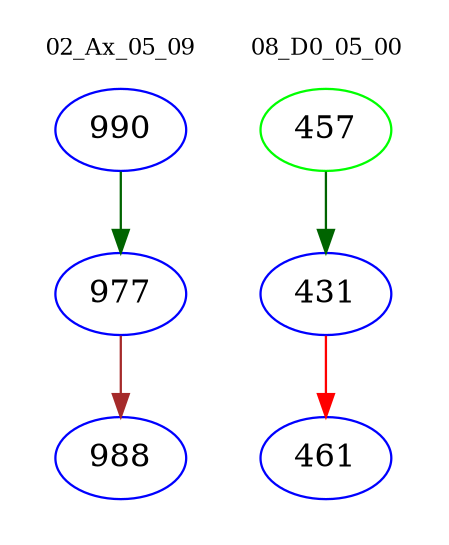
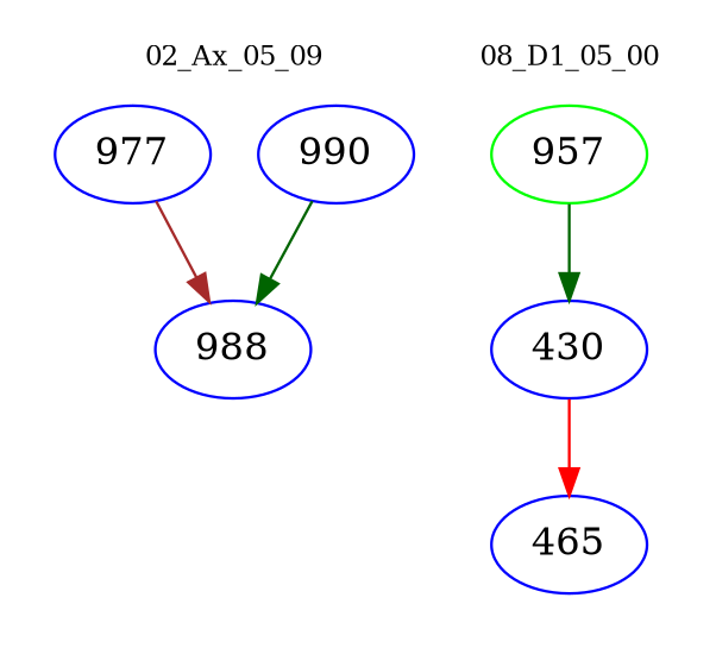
  digraph {
    node [color=blue]
    edge [color=darkgreen]
    n1 [label=990]
    n2 [label=977]
    n3 [label=988]
-   n4 [color=green label=457]
-   n5 [label=431]
-   n6 [label=461]
+   n4 [color=green label=957]
+   n5 [label=430]
+   n6 [label=465]
    subgraph cluster_1 {
      color=white
      fontsize=10
      label="02_Ax_05_09"
      n1
      n2
      n3
    }
    subgraph cluster_2 {
      color=white
      fontsize=10
-     label="08_D0_05_00"
+     label="08_D1_05_00"
      n4
      n5
      n6
    }
-   n1 -> n2
+   n1 -> n3
    n2 -> n3 [color=brown]
    n4 -> n5
    n5 -> n6 [color=red]
  }
